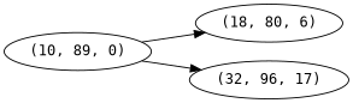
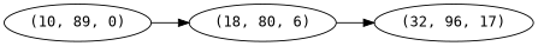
  digraph {
    fontname="DejaVu Sans Mono"
    rankdir=LR
    node [fontname="DejaVu Sans Mono"]
    edge [fontname="DejaVu Sans Mono"]
    "(10, 89, 0)"
    "(18, 80, 6)"
    n3 [label="(32, 96, 17)"]
    "(10, 89, 0)" -> "(18, 80, 6)"
-   "(10, 89, 0)" -> n3
+   "(18, 80, 6)" -> n3
  }
